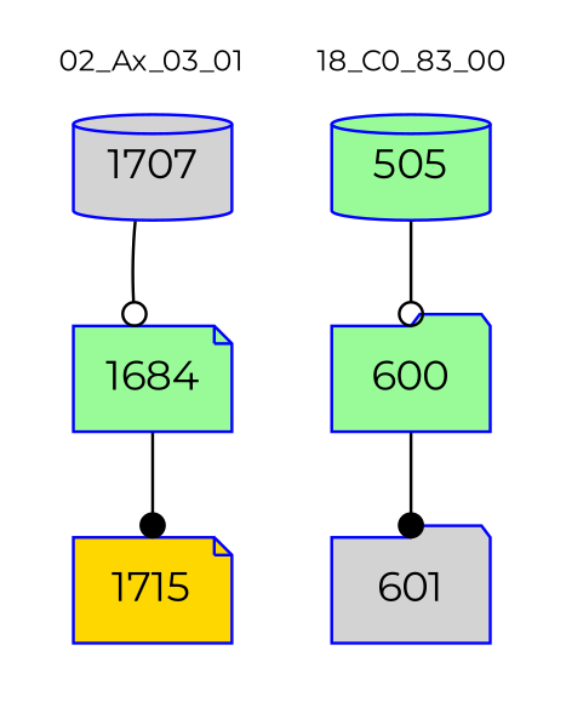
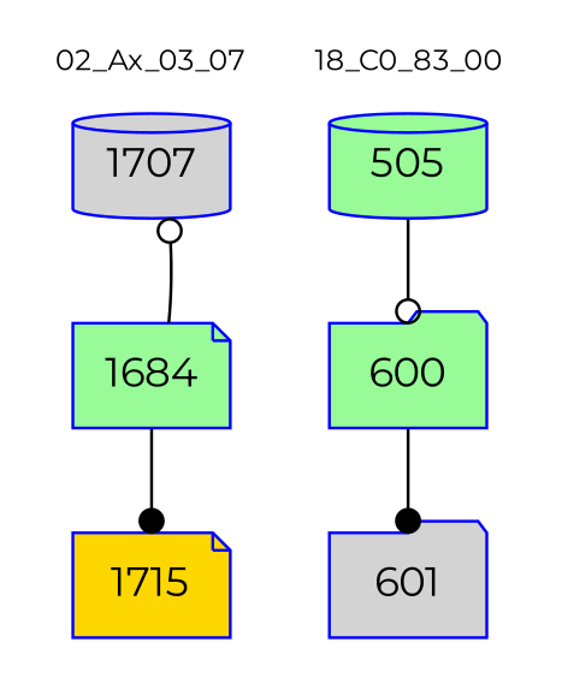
  digraph {
    fontname=Montserrat
    node [color=blue fillcolor=palegreen fontname=Montserrat shape=cylinder style=filled]
    edge [arrowhead=odot color=black fontname=Montserrat]
    n1 [fillcolor=lightgrey label=1707]
    n2 [label=1684 shape=note]
    n3 [fillcolor=gold label=1715 shape=note]
    n4 [label=505]
    n5 [label=600 shape=folder]
    n6 [fillcolor=lightgrey label=601 shape=folder]
    subgraph cluster_1 {
      color=white
      fontsize=10
-     label="02_Ax_03_01"
+     label="02_Ax_03_07"
      n1
      n2
      n3
    }
    subgraph cluster_2 {
      color=white
      fontsize=10
      label="18_C0_83_00"
      n4
      n5
      n6
    }
-   n1 -> n2
+   n2 -> n1
    n2 -> n3 [arrowhead=dot]
    n4 -> n5
    n5 -> n6 [arrowhead=dot]
  }
